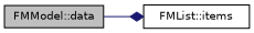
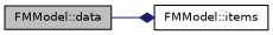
  digraph {
    rankdir=LR
    node [color=black fontname=Helvetica fontsize=10 shape=record style=filled]
    n1 [fillcolor=grey75 fontcolor=black height=0.2 label="FMModel::data" width=0.4]
-   n2 [fillcolor=white height=0.2 label="FMList::items" width=0.4]
+   n2 [fillcolor=white height=0.2 label="FMModel::items" width=0.4]
    n1 -> n2 [color=midnightblue fontname=Helvetica fontsize=10 labelfontname=Helvetica labelfontsize=10 style=solid arrowhead=diamond]
  }
